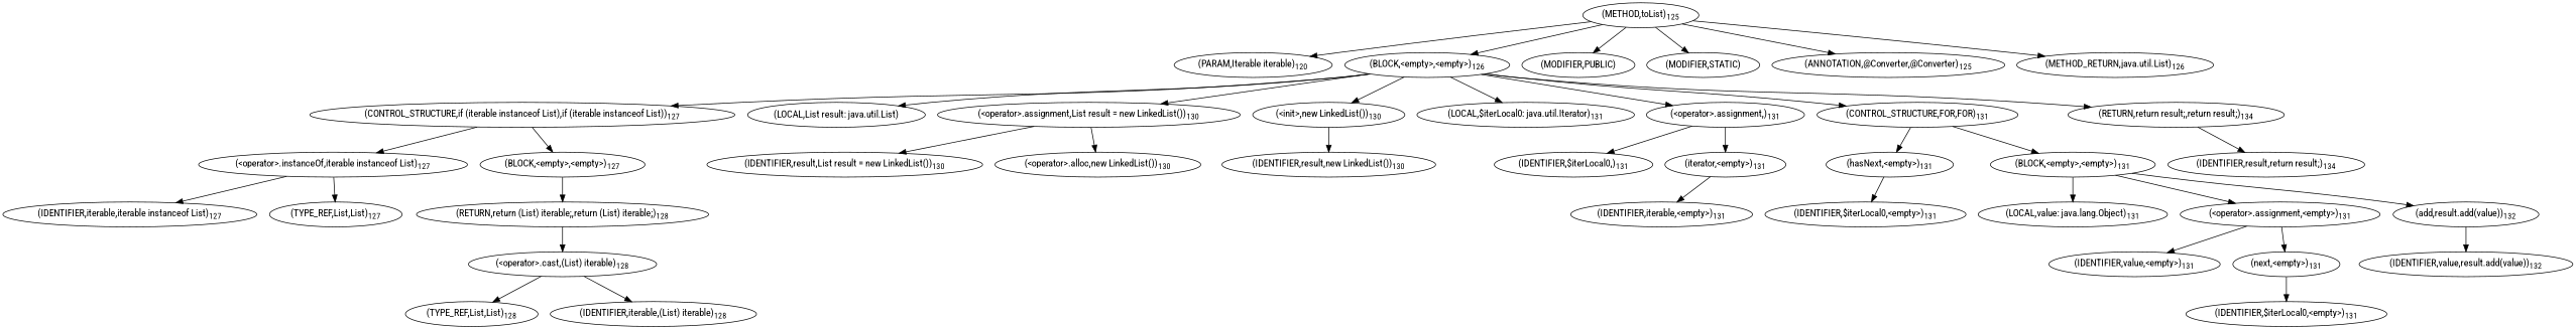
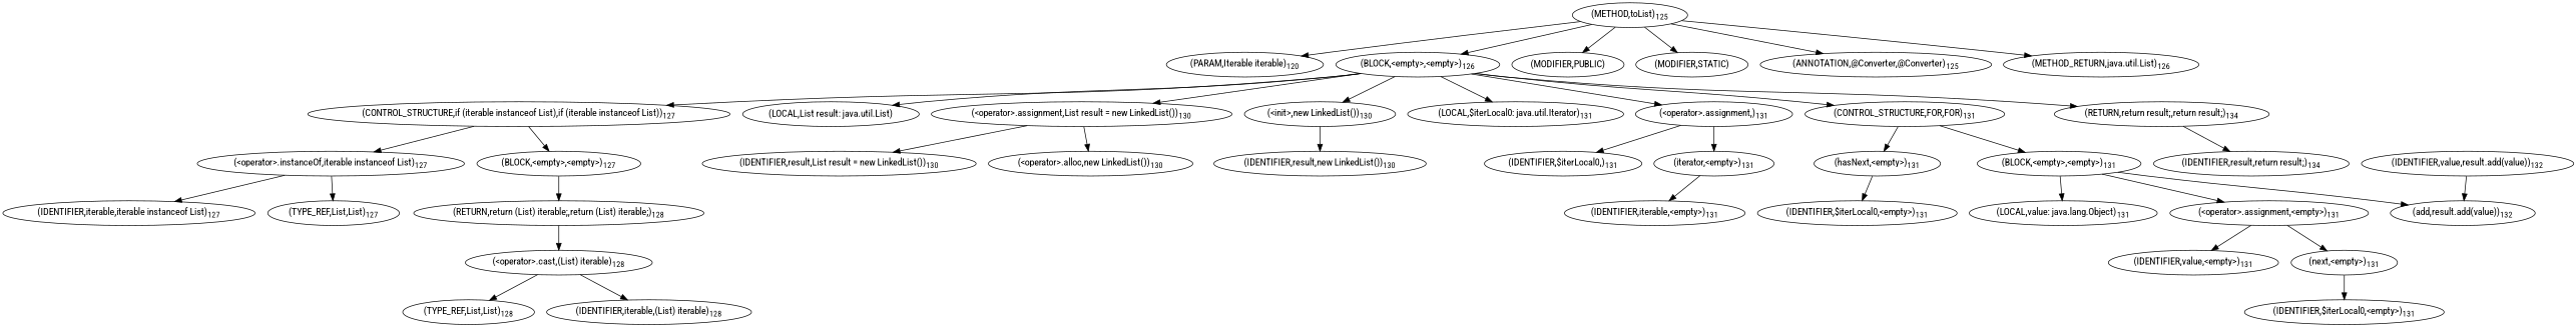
  digraph {
    fontname="Roboto Condensed"
    node [fontname="Roboto Condensed"]
    edge [fontname="Roboto Condensed"]
    n1 [label=<(METHOD,toList)<SUB>125</SUB>>]
    n2 [label=<(PARAM,Iterable iterable)<SUB>120</SUB>>]
    n3 [label=<(BLOCK,&lt;empty&gt;,&lt;empty&gt;)<SUB>126</SUB>>]
    n4 [label=<(MODIFIER,PUBLIC)>]
    n5 [label=<(MODIFIER,STATIC)>]
    n6 [label=<(ANNOTATION,@Converter,@Converter)<SUB>125</SUB>>]
    n7 [label=<(METHOD_RETURN,java.util.List)<SUB>126</SUB>>]
    n8 [label=<(CONTROL_STRUCTURE,if (iterable instanceof List),if (iterable instanceof List))<SUB>127</SUB>>]
    n9 [label=<(LOCAL,List result: java.util.List)>]
    n10 [label=<(&lt;operator&gt;.assignment,List result = new LinkedList())<SUB>130</SUB>>]
    n11 [label=<(&lt;init&gt;,new LinkedList())<SUB>130</SUB>>]
    n12 [label=<(LOCAL,$iterLocal0: java.util.Iterator)<SUB>131</SUB>>]
    n13 [label=<(&lt;operator&gt;.assignment,)<SUB>131</SUB>>]
    n14 [label=<(CONTROL_STRUCTURE,FOR,FOR)<SUB>131</SUB>>]
    n15 [label=<(RETURN,return result;,return result;)<SUB>134</SUB>>]
    n16 [label=<(&lt;operator&gt;.instanceOf,iterable instanceof List)<SUB>127</SUB>>]
    n17 [label=<(BLOCK,&lt;empty&gt;,&lt;empty&gt;)<SUB>127</SUB>>]
    n18 [label=<(IDENTIFIER,result,List result = new LinkedList())<SUB>130</SUB>>]
    n19 [label=<(&lt;operator&gt;.alloc,new LinkedList())<SUB>130</SUB>>]
    n20 [label=<(IDENTIFIER,result,new LinkedList())<SUB>130</SUB>>]
    n21 [label=<(IDENTIFIER,$iterLocal0,)<SUB>131</SUB>>]
    n22 [label=<(iterator,&lt;empty&gt;)<SUB>131</SUB>>]
    n23 [label=<(hasNext,&lt;empty&gt;)<SUB>131</SUB>>]
    n24 [label=<(BLOCK,&lt;empty&gt;,&lt;empty&gt;)<SUB>131</SUB>>]
    n25 [label=<(IDENTIFIER,result,return result;)<SUB>134</SUB>>]
    n26 [label=<(IDENTIFIER,iterable,iterable instanceof List)<SUB>127</SUB>>]
    n27 [label=<(TYPE_REF,List,List)<SUB>127</SUB>>]
    n28 [label=<(RETURN,return (List) iterable;,return (List) iterable;)<SUB>128</SUB>>]
    n29 [label=<(&lt;operator&gt;.cast,(List) iterable)<SUB>128</SUB>>]
    n30 [label=<(TYPE_REF,List,List)<SUB>128</SUB>>]
    n31 [label=<(IDENTIFIER,iterable,(List) iterable)<SUB>128</SUB>>]
    n32 [label=<(IDENTIFIER,iterable,&lt;empty&gt;)<SUB>131</SUB>>]
    n33 [label=<(IDENTIFIER,$iterLocal0,&lt;empty&gt;)<SUB>131</SUB>>]
    n34 [label=<(LOCAL,value: java.lang.Object)<SUB>131</SUB>>]
    n35 [label=<(&lt;operator&gt;.assignment,&lt;empty&gt;)<SUB>131</SUB>>]
    n36 [label=<(add,result.add(value))<SUB>132</SUB>>]
    n37 [label=<(IDENTIFIER,value,&lt;empty&gt;)<SUB>131</SUB>>]
    n38 [label=<(next,&lt;empty&gt;)<SUB>131</SUB>>]
    n39 [label=<(IDENTIFIER,value,result.add(value))<SUB>132</SUB>>]
    n40 [label=<(IDENTIFIER,$iterLocal0,&lt;empty&gt;)<SUB>131</SUB>>]
    n1 -> n2
    n1 -> n3
    n1 -> n4
    n1 -> n5
    n1 -> n6
    n1 -> n7
    n3 -> n8
    n3 -> n9
    n3 -> n10
    n3 -> n11
    n3 -> n12
    n3 -> n13
    n3 -> n14
    n3 -> n15
    n8 -> n16
    n8 -> n17
    n10 -> n18
    n10 -> n19
    n11 -> n20
    n13 -> n21
    n13 -> n22
    n14 -> n23
    n14 -> n24
    n15 -> n25
    n16 -> n26
    n16 -> n27
    n17 -> n28
    n22 -> n32
    n23 -> n33
    n24 -> n34
    n24 -> n35
    n24 -> n36
    n28 -> n29
    n29 -> n30
    n29 -> n31
    n35 -> n37
    n35 -> n38
-   n36 -> n39
+   n39 -> n36
    n38 -> n40
  }
